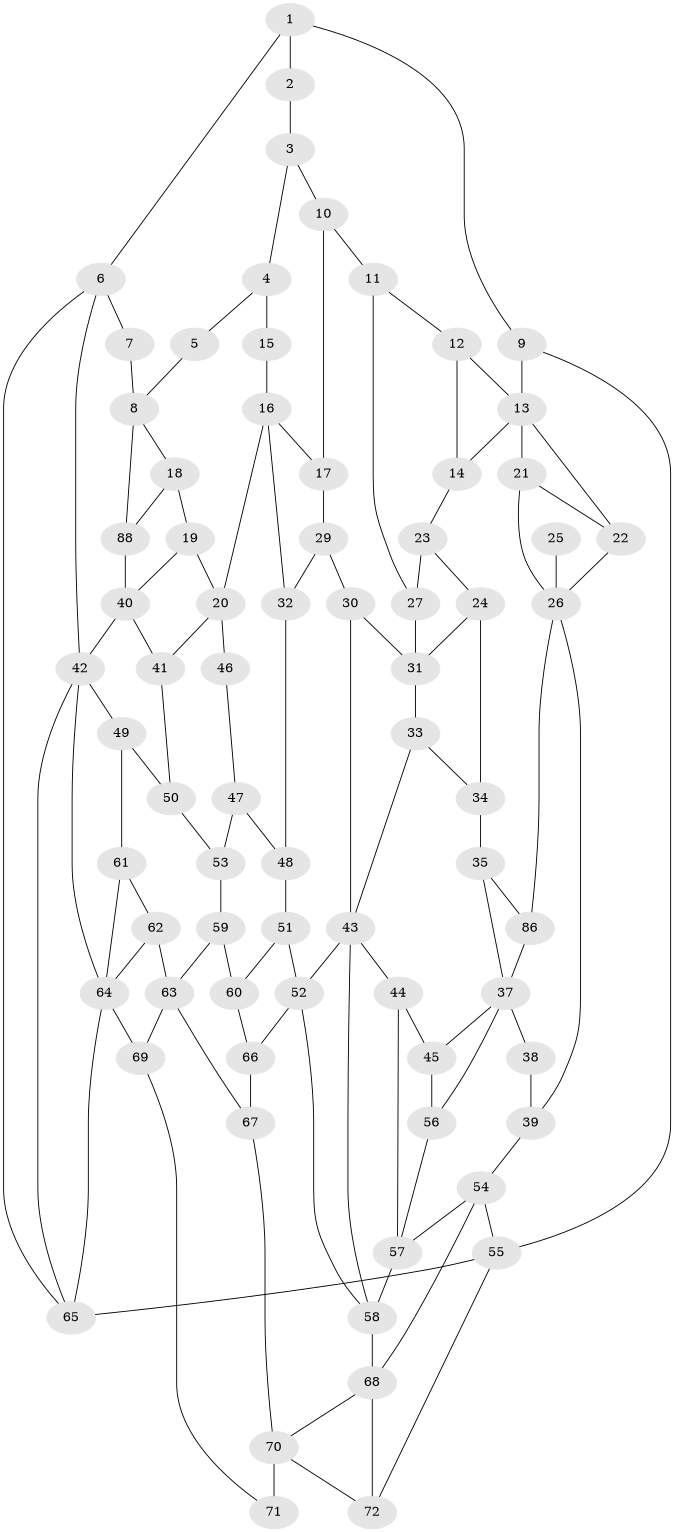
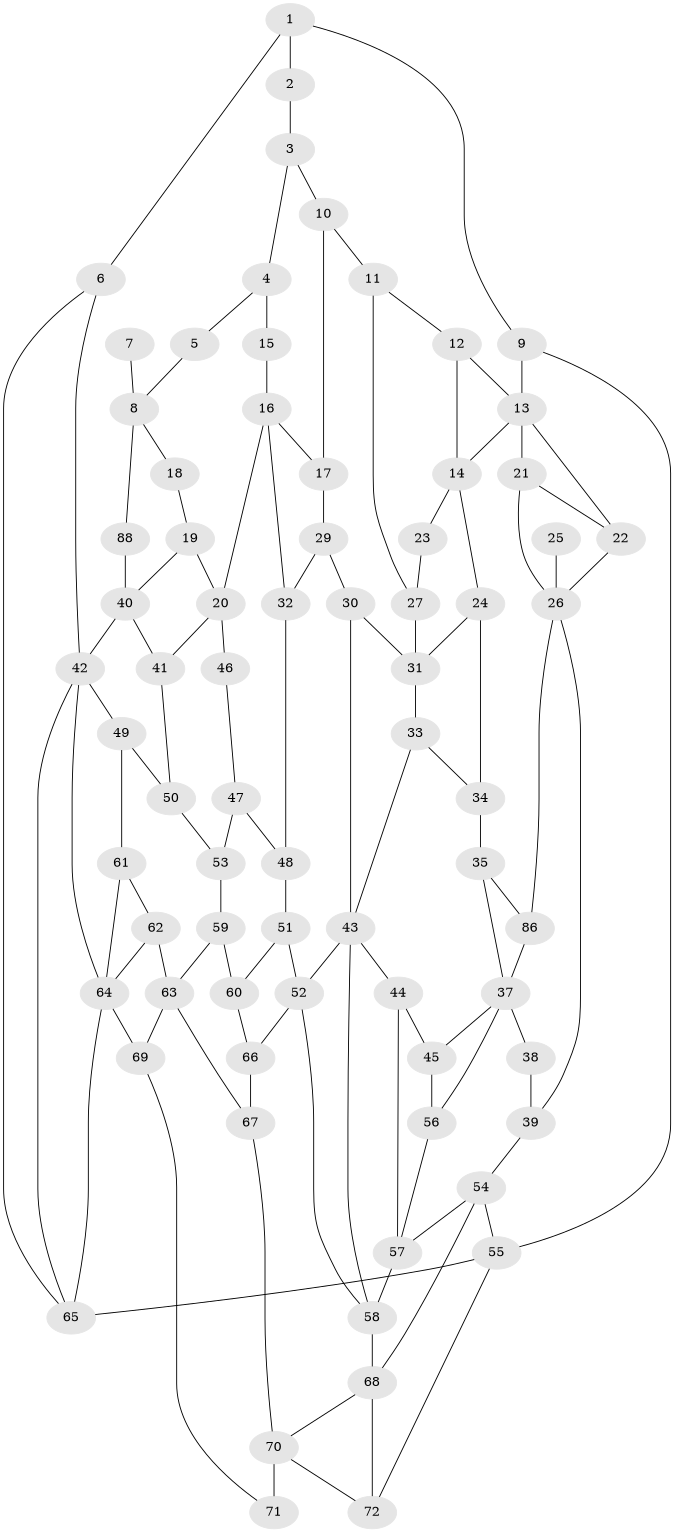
  graph {
    node [color=gray90 style=filled]
    edge [weight=1.0]
    1
    2
    6
    9
    3
    7
    42
    65
    13
    55
    4
    10
    5
    15
    11
    17
    8
    16
    18
    n20 [label=88]
    49
    64
    19
    40
    14
    21
    22
    72
    12
    27
    29
    31
    23
    26
    24
    20
    32
    41
    46
    48
    30
    50
    47
    n44 [label=86]
    39
    34
    25
    35
    37
    54
    33
    43
    44
    52
    58
    51
    38
    45
    56
    57
    68
    53
    61
    69
    66
    59
    60
    62
    67
    63
    70
    71
    1 -- 2
    1 -- 6
    1 -- 9
    2 -- 3
-   6 -- 7
    6 -- 42
    6 -- 65
    9 -- 13 [weight=2.0]
    9 -- 55
    3 -- 4
    3 -- 10
    7 -- 8 [weight=2.0]
    42 -- 65
    42 -- 49
    42 -- 64
    13 -- 14
    13 -- 21
    13 -- 22
    55 -- 65
    55 -- 72
    4 -- 5
    4 -- 15
    10 -- 11
    10 -- 17
    5 -- 8 [weight=2.0]
    15 -- 16 [weight=2.0]
    11 -- 12
    11 -- 27
    17 -- 29
    8 -- 18
    8 -- n20
    16 -- 17
    16 -- 20 [weight=2.0]
    16 -- 32
-   18 -- n20
    18 -- 19
    n20 -- 40
    49 -- 50
    49 -- 61
    64 -- 65
    64 -- 69 [weight=2.0]
    19 -- 40
    19 -- 20
    40 -- 42 [weight=2.0]
    40 -- 41
    14 -- 23
    21 -- 22
    21 -- 26
    22 -- 26
    12 -- 13
    12 -- 14
    27 -- 31
    29 -- 32
    29 -- 30
    31 -- 33
    23 -- 27
-   23 -- 24
+   14 -- 24
    26 -- n44
    26 -- 39
    24 -- 31
    24 -- 34
    20 -- 41
    20 -- 46 [weight=2.0]
    32 -- 48
    41 -- 50
    46 -- 47
    48 -- 51
    30 -- 31
    30 -- 43
    50 -- 53
    47 -- 48
    47 -- 53
    n44 -- 37
    39 -- 54
    34 -- 35
    25 -- 26 [weight=2.0]
    35 -- n44
    35 -- 37
    37 -- 38 [weight=2.0]
    37 -- 45
    37 -- 56
    54 -- 55
    54 -- 57
    54 -- 68
    33 -- 34
    33 -- 43
    43 -- 44
    43 -- 52 [weight=2.0]
    43 -- 58
    44 -- 45
    44 -- 57
    52 -- 58
    52 -- 66
    58 -- 68 [weight=2.0]
    51 -- 52
    51 -- 60
    38 -- 39
    45 -- 56
    56 -- 57
    57 -- 58 [weight=2.0]
    68 -- 72
    68 -- 70
    53 -- 59
    61 -- 64
    61 -- 62
    69 -- 71
    66 -- 67
    59 -- 60
    59 -- 63
    60 -- 66
    62 -- 64
    62 -- 63
    67 -- 70
    63 -- 69
    63 -- 67
    70 -- 72
    70 -- 71 [weight=2.0]
  }
